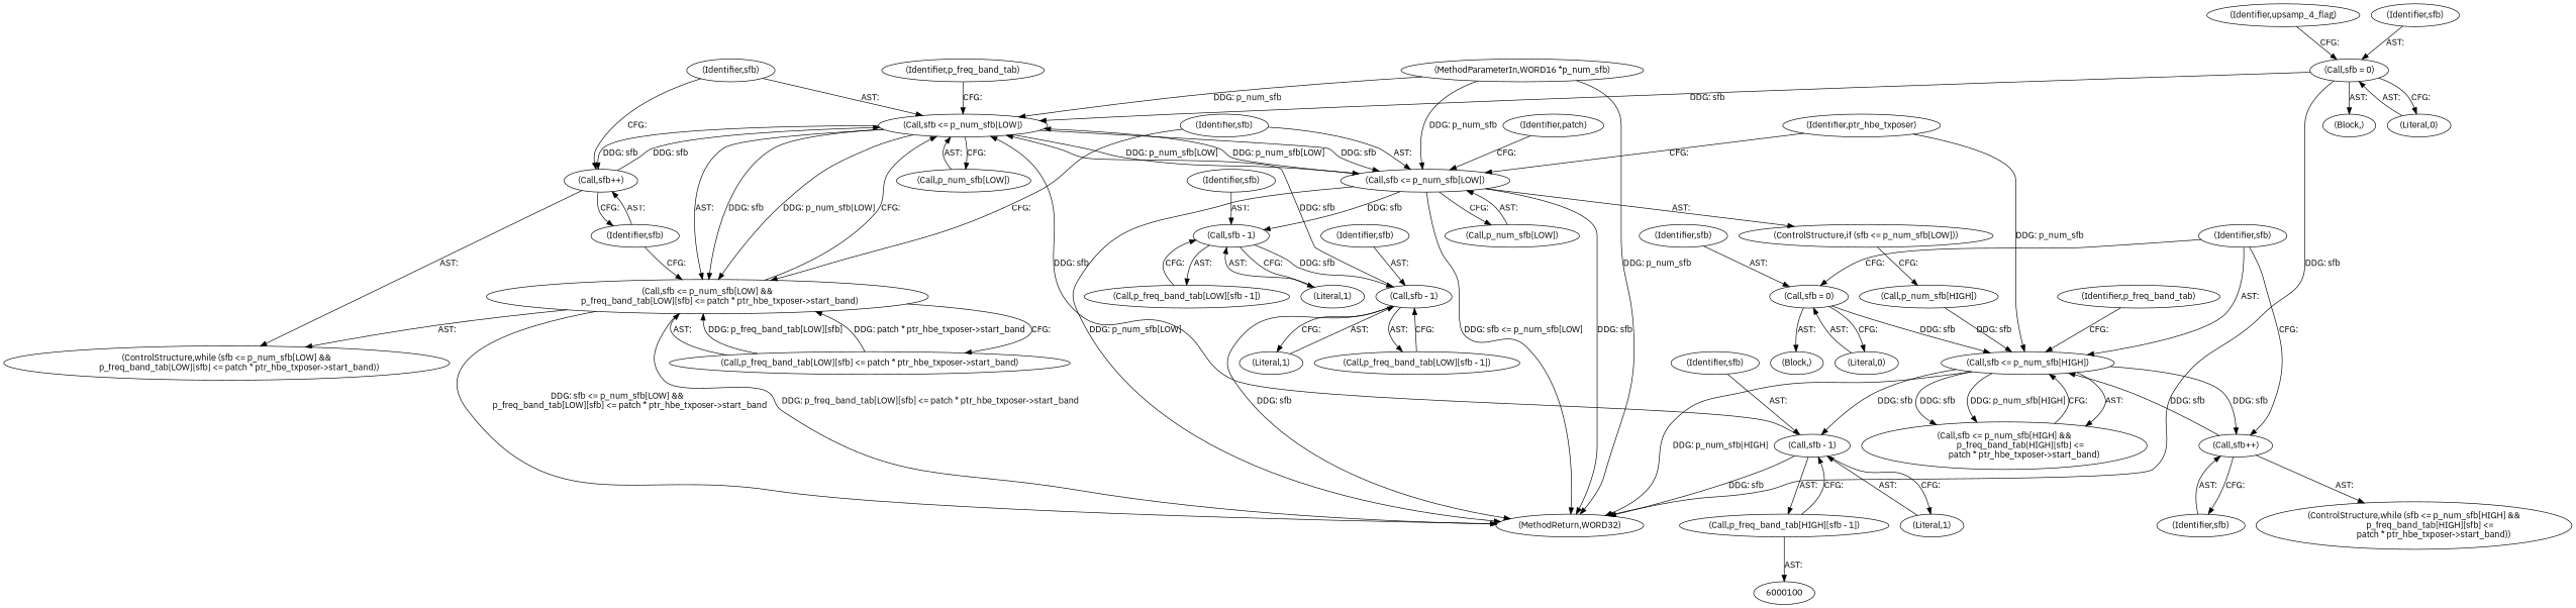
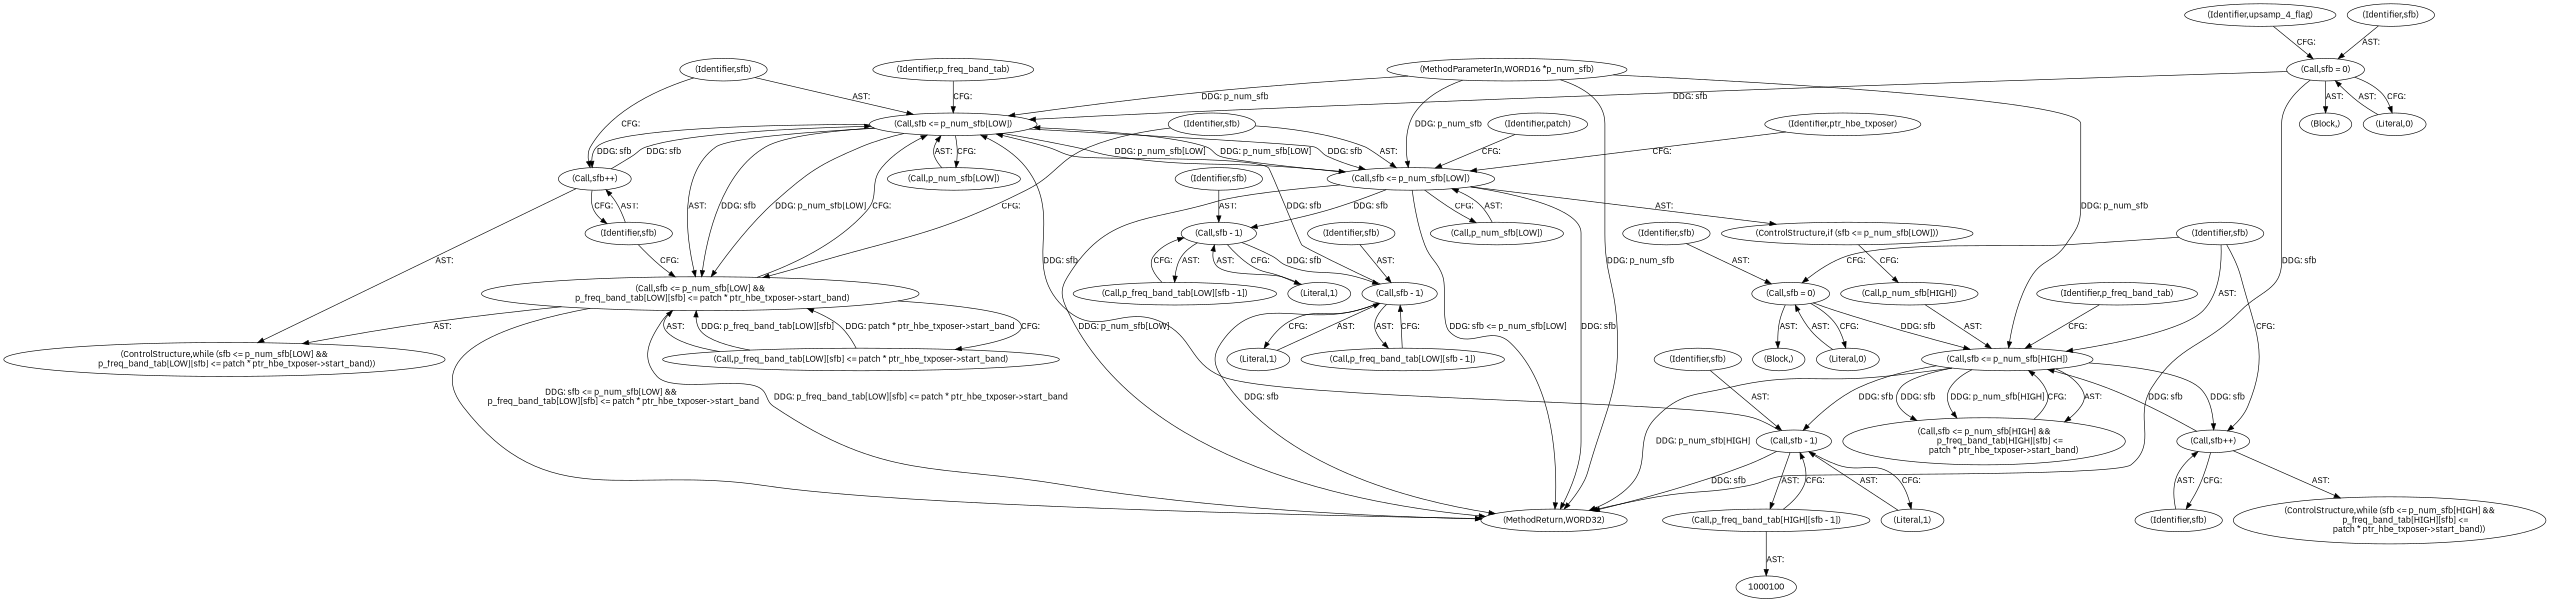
  digraph {
    fontname="IBM Plex Sans"
    node [fontname="IBM Plex Sans"]
    edge [fontname="IBM Plex Sans"]
    n1 [label="(Call,sfb <= p_num_sfb[LOW])"]
    n2 [label="(Call,sfb++)"]
    n3 [label="(Call,sfb <= p_num_sfb[LOW])"]
    n4 [label="(Call,sfb <= p_num_sfb[LOW] &&\n             p_freq_band_tab[LOW][sfb] <= patch * ptr_hbe_txposer->start_band)"]
    n5 [label="(Call,p_num_sfb[LOW])"]
    n6 [label="(Identifier,sfb)"]
    n7 [label="(ControlStructure,while (sfb <= p_num_sfb[LOW] &&\n             p_freq_band_tab[LOW][sfb] <= patch * ptr_hbe_txposer->start_band))"]
    n8 [label="(MethodReturn,WORD32)"]
    n9 [label="(Call,sfb - 1)"]
    n10 [label="(ControlStructure,if (sfb <= p_num_sfb[LOW]))"]
    n11 [label="(Call,p_num_sfb[LOW])"]
    n12 [label="(Call,p_freq_band_tab[LOW][sfb] <= patch * ptr_hbe_txposer->start_band)"]
    n13 [label="(Call,sfb = 0)"]
    n14 [label="(Block,)"]
    n15 [label="(Literal,0)"]
    n16 [label="(Call,sfb - 1)"]
    n17 [label="(Literal,1)"]
    n18 [label="(Call,p_freq_band_tab[LOW][sfb - 1])"]
    n19 [label="(Call,p_freq_band_tab[LOW][sfb - 1])"]
    n20 [label="(Literal,1)"]
    n21 [label="(Call,p_num_sfb[HIGH])"]
    n22 [label="(MethodParameterIn,WORD16 *p_num_sfb)"]
    n23 [label="(Call,sfb <= p_num_sfb[HIGH])"]
    n24 [label="(Call,sfb - 1)"]
    n25 [label="(Call,sfb++)"]
    n26 [label="(Call,sfb <= p_num_sfb[HIGH] &&\n                 p_freq_band_tab[HIGH][sfb] <=\n                     patch * ptr_hbe_txposer->start_band)"]
    n27 [label="(Literal,1)"]
    n28 [label="(Call,p_freq_band_tab[HIGH][sfb - 1])"]
-   1000100 [label=6000100]
+   1000100
    n30 [label="(Identifier,sfb)"]
    n31 [label="(ControlStructure,while (sfb <= p_num_sfb[HIGH] &&\n                 p_freq_band_tab[HIGH][sfb] <=\n                     patch * ptr_hbe_txposer->start_band))"]
    n32 [label="(Call,sfb = 0)"]
    n33 [label="(Literal,0)"]
    n34 [label="(Block,)"]
    n35 [label="(Identifier,upsamp_4_flag)"]
    n36 [label="(Identifier,sfb)"]
    n37 [label="(Identifier,ptr_hbe_txposer)"]
    n38 [label="(Identifier,sfb)"]
    n39 [label="(Identifier,sfb)"]
    n40 [label="(Identifier,p_freq_band_tab)"]
    n41 [label="(Identifier,sfb)"]
    n42 [label="(Identifier,sfb)"]
    n43 [label="(Identifier,sfb)"]
    n44 [label="(Identifier,patch)"]
    n45 [label="(Identifier,sfb)"]
    n46 [label="(Identifier,sfb)"]
    n47 [label="(Identifier,p_freq_band_tab)"]
    n1 -> n2 [label="DDG: sfb"]
    n1 -> n3 [label="DDG: sfb"]
    n1 -> n3 [label="DDG: p_num_sfb[LOW]"]
    n1 -> n4 [label="AST: "]
    n1 -> n4 [label="DDG: sfb"]
    n1 -> n4 [label="DDG: p_num_sfb[LOW]"]
    n1 -> n5 [label="CFG: "]
    n2 -> n1 [label="DDG: sfb"]
    n2 -> n6 [label="CFG: "]
    n2 -> n7 [label="AST: "]
    n3 -> n1 [label="DDG: p_num_sfb[LOW]"]
    n3 -> n8 [label="DDG: sfb <= p_num_sfb[LOW]"]
    n3 -> n8 [label="DDG: sfb"]
    n3 -> n8 [label="DDG: p_num_sfb[LOW]"]
    n3 -> n9 [label="DDG: sfb"]
    n3 -> n10 [label="AST: "]
    n3 -> n11 [label="CFG: "]
    n4 -> n1 [label="CFG: "]
    n4 -> n7 [label="AST: "]
    n4 -> n8 [label="DDG: sfb <= p_num_sfb[LOW] &&\n             p_freq_band_tab[LOW][sfb] <= patch * ptr_hbe_txposer->start_band"]
    n4 -> n8 [label="DDG: p_freq_band_tab[LOW][sfb] <= patch * ptr_hbe_txposer->start_band"]
    n4 -> n12 [label="CFG: "]
    n5 -> n1 [label="AST: "]
    n6 -> n2 [label="AST: "]
    n6 -> n4 [label="CFG: "]
    n9 -> n16 [label="DDG: sfb"]
    n9 -> n19 [label="AST: "]
    n9 -> n20 [label="CFG: "]
    n10 -> n21 [label="CFG: "]
    n11 -> n3 [label="AST: "]
    n12 -> n4 [label="AST: "]
    n12 -> n4 [label="DDG: p_freq_band_tab[LOW][sfb]"]
    n12 -> n4 [label="DDG: patch * ptr_hbe_txposer->start_band"]
    n13 -> n1 [label="DDG: sfb"]
    n13 -> n8 [label="DDG: sfb"]
    n13 -> n14 [label="AST: "]
    n13 -> n15 [label="CFG: "]
    n15 -> n13 [label="AST: "]
    n16 -> n1 [label="DDG: sfb"]
    n16 -> n8 [label="DDG: sfb"]
    n16 -> n17 [label="CFG: "]
    n16 -> n18 [label="AST: "]
    n17 -> n16 [label="AST: "]
    n18 -> n16 [label="CFG: "]
    n19 -> n9 [label="CFG: "]
    n20 -> n9 [label="AST: "]
-   n21 -> n23 [label="DDG: sfb"]
+   n21 -> n23 [label="AST: "]
    n22 -> n1 [label="DDG: p_num_sfb"]
    n22 -> n3 [label="DDG: p_num_sfb"]
    n22 -> n8 [label="DDG: p_num_sfb"]
-   n37 -> n23 [label="DDG: p_num_sfb"]
+   n22 -> n23 [label="DDG: p_num_sfb"]
    n23 -> n8 [label="DDG: p_num_sfb[HIGH]"]
    n23 -> n24 [label="DDG: sfb"]
    n23 -> n25 [label="DDG: sfb"]
    n23 -> n26 [label="AST: "]
    n23 -> n26 [label="DDG: sfb"]
    n23 -> n26 [label="DDG: p_num_sfb[HIGH]"]
    n24 -> n1 [label="DDG: sfb"]
    n24 -> n8 [label="DDG: sfb"]
    n24 -> n27 [label="CFG: "]
    n24 -> n28 [label="AST: "]
    n25 -> n23 [label="DDG: sfb"]
    n25 -> n30 [label="CFG: "]
    n25 -> n31 [label="AST: "]
    n26 -> n23 [label="CFG: "]
    n27 -> n24 [label="AST: "]
    n28 -> n24 [label="CFG: "]
    n28 -> 1000100 [label="AST: "]
    n30 -> n25 [label="AST: "]
    n32 -> n23 [label="DDG: sfb"]
    n32 -> n33 [label="CFG: "]
    n32 -> n34 [label="AST: "]
    n33 -> n32 [label="AST: "]
    n35 -> n13 [label="CFG: "]
    n36 -> n24 [label="AST: "]
    n37 -> n3 [label="CFG: "]
    n38 -> n16 [label="AST: "]
    n39 -> n1 [label="AST: "]
    n39 -> n2 [label="CFG: "]
    n40 -> n23 [label="CFG: "]
    n41 -> n9 [label="AST: "]
    n42 -> n23 [label="AST: "]
    n42 -> n25 [label="CFG: "]
    n42 -> n32 [label="CFG: "]
    n43 -> n3 [label="AST: "]
    n43 -> n4 [label="CFG: "]
    n44 -> n3 [label="CFG: "]
    n45 -> n13 [label="AST: "]
    n46 -> n32 [label="AST: "]
    n47 -> n1 [label="CFG: "]
  }
